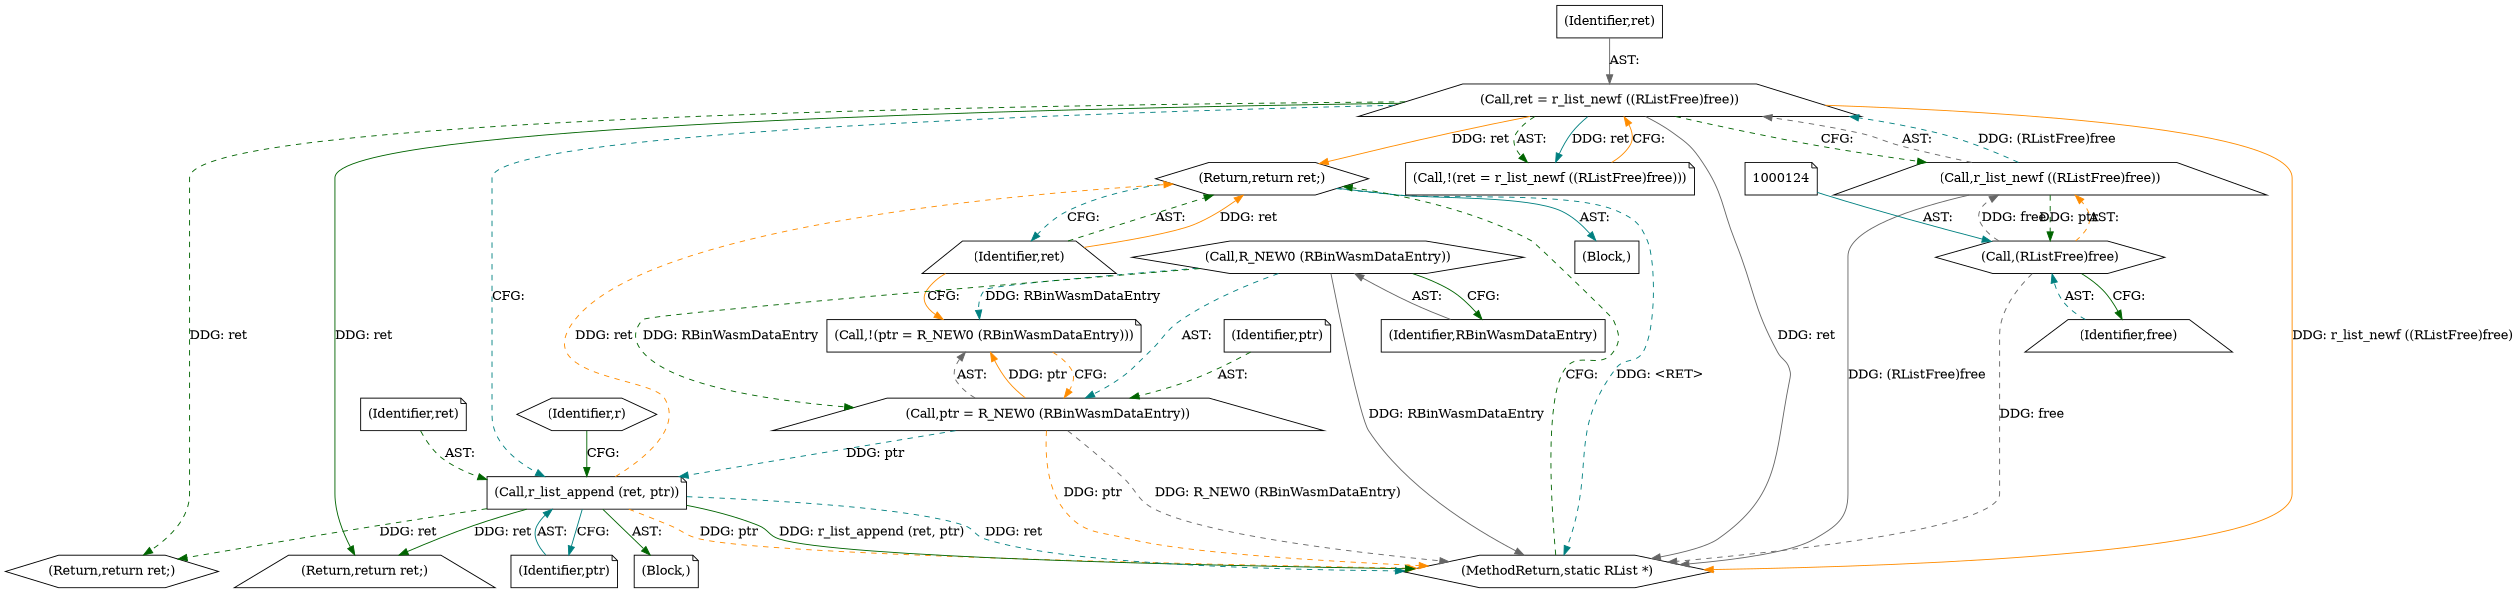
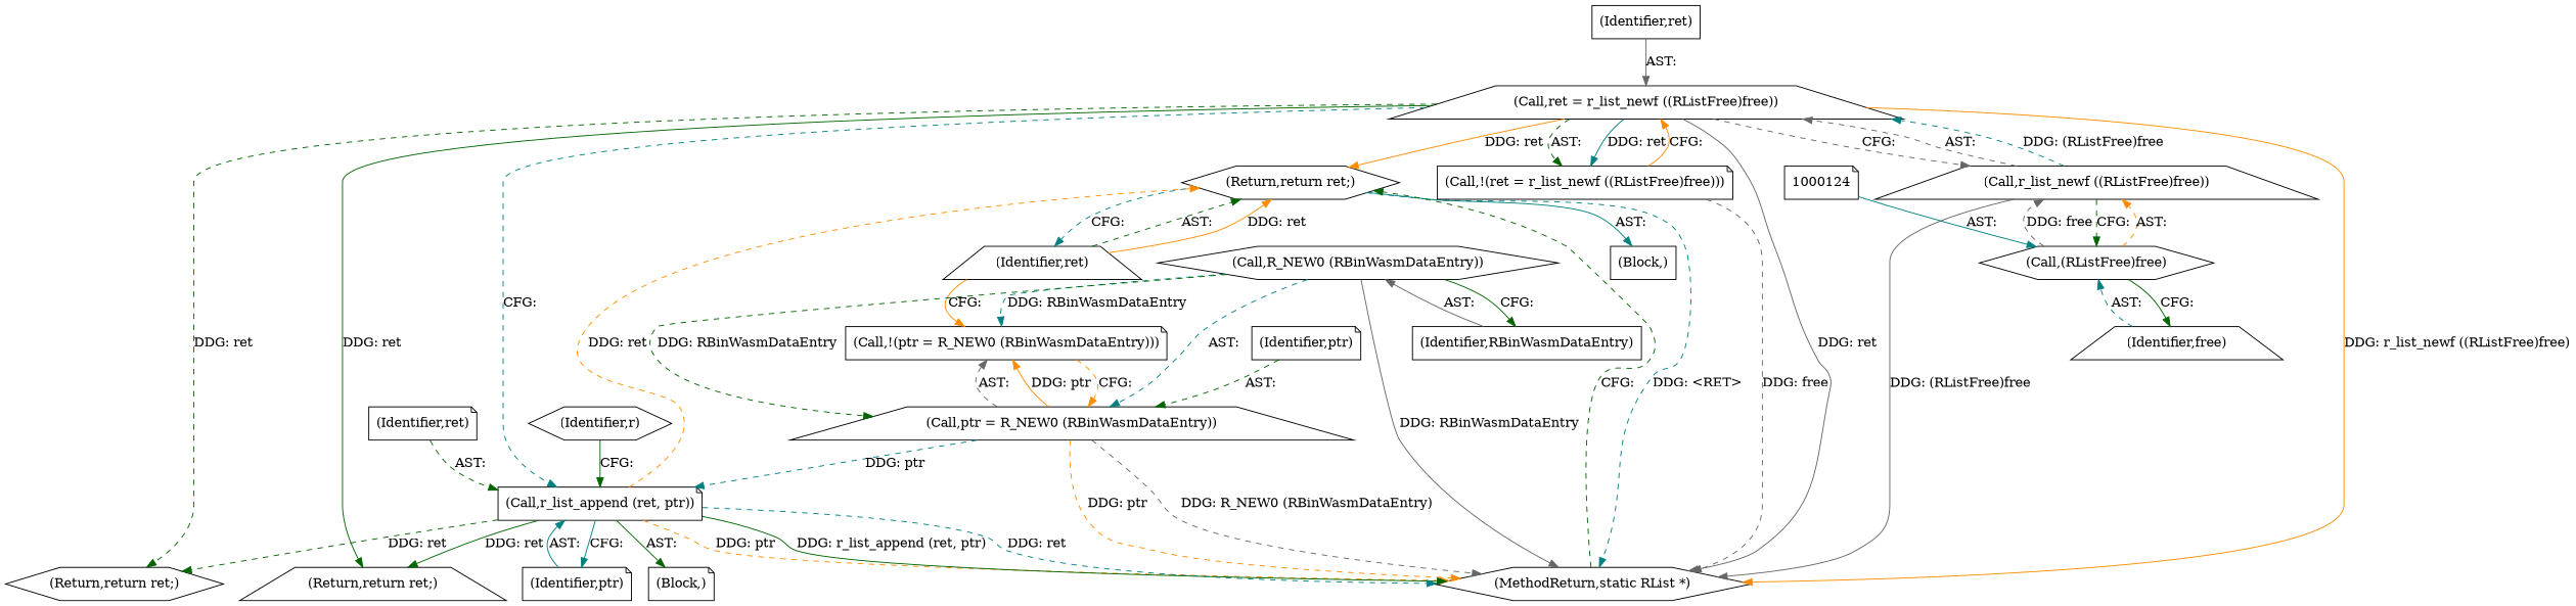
  digraph {
    fontname="DejaVu Serif"
    node [fontname="DejaVu Serif" shape=note]
    edge [color=darkgreen fontname="DejaVu Serif" style=dashed]
    n1 [label="(Return,return ret;)" shape=hexagon]
    n2 [label="(Identifier,ret)" shape=trapezium]
    n3 [label="(Block,)" shape=box]
    n4 [label="(MethodReturn,static RList *)" shape=hexagon]
    n5 [label="(Call,!(ptr = R_NEW0 (RBinWasmDataEntry)))"]
    n6 [label="(Call,ptr = R_NEW0 (RBinWasmDataEntry))" shape=trapezium]
    n7 [label="(Call,ret = r_list_newf ((RListFree)free))" shape=trapezium]
    n8 [label="(Call,r_list_newf ((RListFree)free))" shape=trapezium]
    n9 [label="(Call,r_list_append (ret, ptr))"]
    n10 [label="(Return,return ret;)" shape=hexagon]
    n11 [label="(Return,return ret;)" shape=trapezium]
    n12 [label="(Call,!(ret = r_list_newf ((RListFree)free)))"]
    n13 [label="(Call,(RListFree)free)" shape=hexagon]
    n14 [label="(Block,)"]
    n15 [label="(Identifier,ptr)"]
    n16 [label="(Identifier,free)" shape=trapezium]
    n17 [label="(Call,R_NEW0 (RBinWasmDataEntry))" shape=hexagon]
    n18 [label="(Identifier,RBinWasmDataEntry)" shape=box]
    n19 [label="(Identifier,ret)"]
    n20 [label="(Identifier,ptr)"]
    n21 [label="(Identifier,r)" shape=hexagon]
    n22 [label="(Identifier,ret)" shape=box]
    1000124
    n1 -> n2 [color=teal label="CFG: "]
    n1 -> n3 [color=teal label="AST: " style=solid]
    n1 -> n4 [color=teal label="DDG: <RET>"]
    n2 -> n1 [label="AST: "]
    n2 -> n1 [color=darkorange label="DDG: ret" style=solid]
    n2 -> n5 [color=darkorange label="CFG: " style=solid]
    n4 -> n1 [label="CFG: "]
    n5 -> n6 [color=darkorange label="CFG: "]
    n6 -> n4 [color=darkorange label="DDG: ptr"]
    n6 -> n4 [color=gray40 label="DDG: R_NEW0 (RBinWasmDataEntry)"]
    n6 -> n5 [color=gray40 label="AST: "]
    n6 -> n5 [color=darkorange label="DDG: ptr" style=solid]
    n6 -> n9 [color=teal label="DDG: ptr"]
    n7 -> n1 [color=darkorange label="DDG: ret" style=solid]
    n7 -> n4 [color=gray40 label="DDG: ret" style=solid]
    n7 -> n4 [color=darkorange label="DDG: r_list_newf ((RListFree)free)" style=solid]
-   n7 -> n8 [label="CFG: "]
+   n7 -> n8 [color=gray40 label="CFG: "]
    n7 -> n9 [color=teal label="CFG: "]
    n7 -> n10 [label="DDG: ret"]
    n7 -> n11 [label="DDG: ret" style=solid]
    n7 -> n12 [label="AST: "]
    n7 -> n12 [color=teal label="DDG: ret" style=solid]
    n8 -> n4 [color=gray40 label="DDG: (RListFree)free" style=solid]
    n8 -> n7 [color=gray40 label="AST: "]
    n8 -> n7 [color=teal label="DDG: (RListFree)free"]
-   n8 -> n13 [label="DDG: ptr"]
+   n8 -> n13 [label="CFG: "]
    n9 -> n1 [color=darkorange label="DDG: ret"]
    n9 -> n4 [color=darkorange label="DDG: ptr"]
    n9 -> n4 [label="DDG: r_list_append (ret, ptr)" style=solid]
    n9 -> n4 [color=teal label="DDG: ret"]
    n9 -> n10 [label="DDG: ret"]
    n9 -> n11 [label="DDG: ret" style=solid]
    n9 -> n14 [label="AST: " style=solid]
    n9 -> n15 [color=teal label="CFG: " style=solid]
    n12 -> n7 [color=darkorange label="CFG: " style=solid]
-   n13 -> n4 [color=gray40 label="DDG: free"]
+   n12 -> n4 [color=gray40 label="DDG: free"]
    n13 -> n8 [color=darkorange label="AST: "]
    n13 -> n8 [color=gray40 label="DDG: free"]
    n13 -> n16 [label="CFG: " style=solid]
    n15 -> n9 [color=teal label="AST: " style=solid]
    n16 -> n13 [color=teal label="AST: "]
    n17 -> n4 [color=gray40 label="DDG: RBinWasmDataEntry" style=solid]
    n17 -> n5 [color=teal label="DDG: RBinWasmDataEntry"]
    n17 -> n6 [color=teal label="AST: "]
    n17 -> n6 [label="DDG: RBinWasmDataEntry"]
    n17 -> n18 [label="CFG: " style=solid]
    n18 -> n17 [color=gray40 label="AST: " style=solid]
    n19 -> n9 [label="AST: "]
    n20 -> n6 [label="AST: "]
    n21 -> n9 [label="CFG: " style=solid]
    n22 -> n7 [color=gray40 label="AST: " style=solid]
    1000124 -> n13 [color=teal label="AST: " style=solid]
  }
